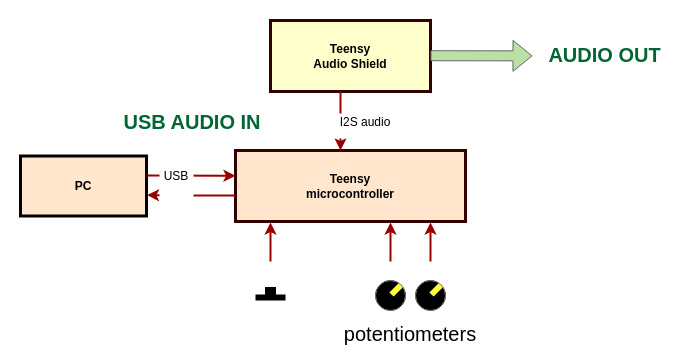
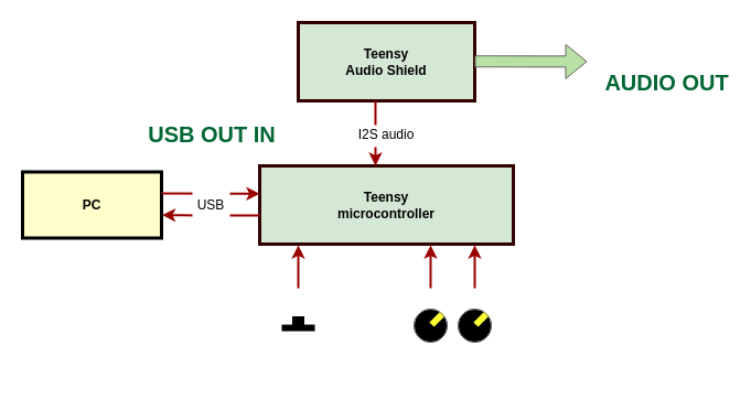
  <mxCell id="0" />
  <mxCell id="1" parent="0" />
- <mxCell id="2" value="Teensy&#10;Audio Shield" style="whiteSpace=wrap;align=center;verticalAlign=middle;fontStyle=1;strokeWidth=3;fillColor=#ffffcc;strokeColor=#330000;" parent="1" vertex="1"><mxGeometry x="270" y="20" width="160" height="71" as="geometry" /></mxCell>
- <mxCell id="3" value="Teensy&#10;microcontroller" style="whiteSpace=wrap;align=center;verticalAlign=middle;fontStyle=1;strokeWidth=3;fillColor=#ffe6cc;strokeColor=#330000;" parent="1" vertex="1"><mxGeometry x="235" y="150" width="230" height="71" as="geometry" /></mxCell>
+ <mxCell id="2" value="Teensy&#10;Audio Shield" style="whiteSpace=wrap;align=center;verticalAlign=middle;fontStyle=1;strokeWidth=3;fillColor=#d5e8d4;strokeColor=#330000;" parent="1" vertex="1"><mxGeometry x="270" y="20" width="160" height="71" as="geometry" /></mxCell>
+ <mxCell id="3" value="Teensy&#10;microcontroller" style="whiteSpace=wrap;align=center;verticalAlign=middle;fontStyle=1;strokeWidth=3;fillColor=#d5e8d4;strokeColor=#330000;" parent="1" vertex="1"><mxGeometry x="235" y="150" width="230" height="71" as="geometry" /></mxCell>
  <mxCell id="4" value="" style="edgeStyle=elbowEdgeStyle;elbow=horizontal;strokeColor=#990000;strokeWidth=2" parent="1" edge="1"><mxGeometry width="100" height="100" relative="1" as="geometry"><mxPoint x="340" y="91" as="sourcePoint" /><mxPoint x="340" y="150" as="targetPoint" /><Array as="points"><mxPoint x="340" y="125" /></Array></mxGeometry></mxCell>
  <mxCell id="5" value="" style="edgeStyle=elbowEdgeStyle;elbow=horizontal;strokeColor=#990000;strokeWidth=2;entryX=0.565;entryY=1.012;entryDx=0;entryDy=0;entryPerimeter=0;" parent="1" edge="1"><mxGeometry width="100" height="100" relative="1" as="geometry"><mxPoint x="270" y="261" as="sourcePoint" /><mxPoint x="270.05" y="222.002" as="targetPoint" /><Array as="points"><mxPoint x="270.01" y="244.15" /></Array></mxGeometry></mxCell>
- <mxCell id="6" value="I2S audio" style="text;spacingTop=-5;align=center;fillColor=default;" parent="1" vertex="1"><mxGeometry x="310" y="113" width="110" height="25" as="geometry" /></mxCell>
+ <mxCell id="6" value="I2S audio" style="text;spacingTop=-5;align=center;fillColor=default;" parent="1" vertex="1"><mxGeometry x="310" y="113" width="80" height="20" as="geometry" /></mxCell>
  <mxCell id="7" value="" style="shape=flexArrow;endArrow=classic;html=1;rounded=0;strokeColor=#666666;fillColor=#B9E0A5;" parent="1" edge="1"><mxGeometry width="50" height="50" relative="1" as="geometry"><mxPoint x="430" y="55.22" as="sourcePoint" /><mxPoint x="532" y="55.39" as="targetPoint" /></mxGeometry></mxCell>
- <mxCell id="8" value="AUDIO OUT" style="text;spacingTop=-5;align=center;fontSize=20;fontStyle=1;fontColor=#006633;" parent="1" vertex="1"><mxGeometry x="550" y="40.62" width="109" height="29.75" as="geometry" /></mxCell>
+ <mxCell id="8" value="AUDIO OUT" style="text;spacingTop=-5;align=center;fontSize=20;fontStyle=1;fontColor=#006633;" parent="1" vertex="1"><mxGeometry x="550" y="60.62" width="109" height="29.75" as="geometry" /></mxCell>
  <mxCell id="9" value="" style="edgeStyle=elbowEdgeStyle;elbow=horizontal;strokeColor=#990000;strokeWidth=2;entryX=0.565;entryY=1.012;entryDx=0;entryDy=0;entryPerimeter=0;" parent="1" edge="1"><mxGeometry width="100" height="100" relative="1" as="geometry"><mxPoint x="390" y="261" as="sourcePoint" /><mxPoint x="390.05" y="222.002" as="targetPoint" /><Array as="points"><mxPoint x="390.01" y="244.15" /></Array></mxGeometry></mxCell>
  <mxCell id="10" value="" style="edgeStyle=elbowEdgeStyle;elbow=horizontal;strokeColor=#990000;strokeWidth=2;entryX=0.565;entryY=1.012;entryDx=0;entryDy=0;entryPerimeter=0;" parent="1" edge="1"><mxGeometry width="100" height="100" relative="1" as="geometry"><mxPoint x="430" y="261" as="sourcePoint" /><mxPoint x="430.05" y="222.002" as="targetPoint" /><Array as="points"><mxPoint x="430.01" y="244.15" /></Array></mxGeometry></mxCell>
  <mxCell id="11" value="" style="group" parent="1" vertex="1" connectable="0"><mxGeometry x="255" y="280" width="30" height="10" as="geometry" /></mxCell>
  <mxCell id="12" value="" style="endArrow=none;html=1;rounded=0;strokeWidth=6;" parent="11" edge="1"><mxGeometry width="50" height="50" relative="1" as="geometry"><mxPoint y="17" as="sourcePoint" /><mxPoint x="30" y="17" as="targetPoint" /></mxGeometry></mxCell>
  <mxCell id="13" value="" style="rounded=0;whiteSpace=wrap;html=1;fillColor=#000000;" parent="11" vertex="1"><mxGeometry x="10" y="7" width="10" height="10" as="geometry" /></mxCell>
  <mxCell id="14" value="" style="group" vertex="1" connectable="0" parent="1"><mxGeometry x="375" y="280" width="30" height="30" as="geometry" /></mxCell>
  <mxCell id="15" value="" style="ellipse;whiteSpace=wrap;html=1;aspect=fixed;fillColor=#000000;" vertex="1" parent="14"><mxGeometry width="30" height="30" as="geometry" /></mxCell>
  <mxCell id="16" value="" style="endArrow=none;html=1;rounded=0;strokeColor=#FFFF33;strokeWidth=6;" edge="1" parent="14"><mxGeometry width="50" height="50" relative="1" as="geometry"><mxPoint x="16" y="14" as="sourcePoint" /><mxPoint x="26" y="4" as="targetPoint" /></mxGeometry></mxCell>
  <mxCell id="17" value="" style="ellipse;whiteSpace=wrap;html=1;aspect=fixed;fillColor=none;strokeColor=#808080;" vertex="1" parent="14"><mxGeometry width="30" height="30" as="geometry" /></mxCell>
  <mxCell id="18" value="" style="group" vertex="1" connectable="0" parent="1"><mxGeometry x="415" y="280" width="30" height="30" as="geometry" /></mxCell>
  <mxCell id="19" value="" style="ellipse;whiteSpace=wrap;html=1;aspect=fixed;fillColor=#000000;" vertex="1" parent="18"><mxGeometry width="30" height="30" as="geometry" /></mxCell>
  <mxCell id="20" value="" style="endArrow=none;html=1;rounded=0;strokeColor=#FFFF33;strokeWidth=6;" edge="1" parent="18"><mxGeometry width="50" height="50" relative="1" as="geometry"><mxPoint x="16" y="14" as="sourcePoint" /><mxPoint x="26" y="4" as="targetPoint" /></mxGeometry></mxCell>
  <mxCell id="21" value="" style="ellipse;whiteSpace=wrap;html=1;aspect=fixed;fillColor=none;strokeColor=#808080;" vertex="1" parent="18"><mxGeometry width="30" height="30" as="geometry" /></mxCell>
- <mxCell id="22" value="potentiometers" style="text;spacingTop=-5;align=center;fillColor=default;fontSize=20;" vertex="1" parent="1"><mxGeometry x="370" y="320" width="80" height="20" as="geometry" /></mxCell>
- <mxCell id="23" value="PC" style="whiteSpace=wrap;align=center;verticalAlign=middle;fontStyle=1;strokeWidth=3;fillColor=#ffe6cc;" vertex="1" parent="1"><mxGeometry x="20" y="155.5" width="126" height="60" as="geometry" /></mxCell>
+ <mxCell id="23" value="PC" style="whiteSpace=wrap;align=center;verticalAlign=middle;fontStyle=1;strokeWidth=3;fillColor=#FFFFCC" vertex="1" parent="1"><mxGeometry x="20" y="155.5" width="126" height="60" as="geometry" /></mxCell>
  <mxCell id="24" value="" style="edgeStyle=elbowEdgeStyle;elbow=horizontal;strokeColor=#990000;strokeWidth=2;entryX=1.004;entryY=0.65;entryDx=0;entryDy=0;entryPerimeter=0;" edge="1" parent="1" target="23"><mxGeometry width="100" height="100" relative="1" as="geometry"><mxPoint x="235" y="195" as="sourcePoint" /><mxPoint x="150" y="195" as="targetPoint" /><Array as="points"><mxPoint x="175.81" y="169" /></Array></mxGeometry></mxCell>
  <mxCell id="25" value="" style="edgeStyle=elbowEdgeStyle;elbow=horizontal;strokeColor=#990000;strokeWidth=2;exitX=0.545;exitY=0.002;exitDx=0;exitDy=0;exitPerimeter=0;entryX=0;entryY=0.427;entryDx=0;entryDy=0;entryPerimeter=0;" edge="1" parent="1"><mxGeometry width="100" height="100" relative="1" as="geometry"><mxPoint x="146" y="175.002" as="sourcePoint" /><mxPoint x="235" y="175.317" as="targetPoint" /><Array as="points"><mxPoint x="146.01" y="138.86" /></Array></mxGeometry></mxCell>
- <mxCell id="26" value="USB AUDIO IN" style="text;spacingTop=-5;align=center;fontSize=20;fontStyle=1;fontColor=#006633;" vertex="1" parent="1"><mxGeometry x="137.5" y="108" width="109" height="29.75" as="geometry" /></mxCell>
- <mxCell id="27" value="&#10;USB" style="text;spacingTop=-5;align=center;fillColor=default;" vertex="1" parent="1"><mxGeometry x="159" y="152.5" width="34" height="50" as="geometry" /></mxCell>
+ <mxCell id="26" value="USB OUT IN" style="text;spacingTop=-5;align=center;fontSize=20;fontStyle=1;fontColor=#006633;" vertex="1" parent="1"><mxGeometry x="137.5" y="108" width="109" height="29.75" as="geometry" /></mxCell>
+ <mxCell id="27" value="&#10;USB" style="text;spacingTop=-5;align=center;fillColor=default;" vertex="1" parent="1"><mxGeometry x="174" y="162.5" width="34" height="50" as="geometry" /></mxCell>
